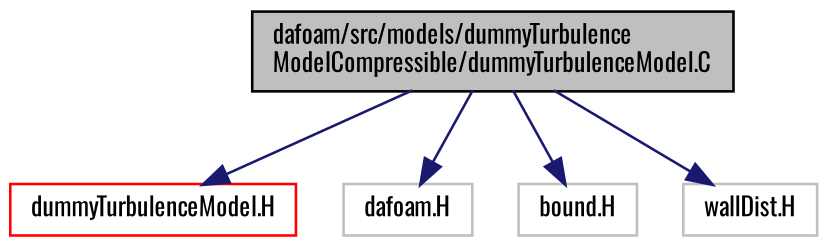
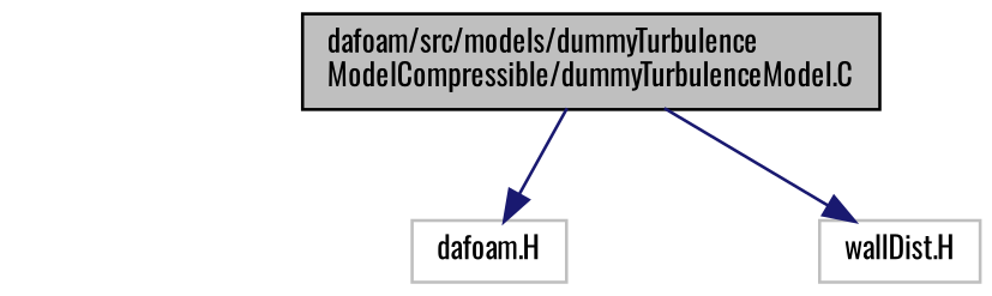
  digraph {
    fontname=Oswald
    node [color=grey75 fontname=Oswald fontsize=10 shape=record]
    edge [color=midnightblue fontname=Oswald fontsize=10 labelfontname=Helvetica labelfontsize=10 style=solid]
    n1 [color=black fillcolor=grey75 fontcolor=black height=0.2 label="dafoam/src/models/dummyTurbulence\lModelCompressible/dummyTurbulenceModel.C" style=filled width=0.4]
-   n2 [color=red height=0.2 label="dummyTurbulenceModel.H" width=0.4]
    n3 [height=0.2 label="dafoam.H" width=0.4]
-   n4 [height=0.2 label="bound.H" width=0.4]
    n5 [height=0.2 label="wallDist.H" width=0.4]
-   n1 -> n2
    n1 -> n3
-   n1 -> n4
    n1 -> n5
  }
